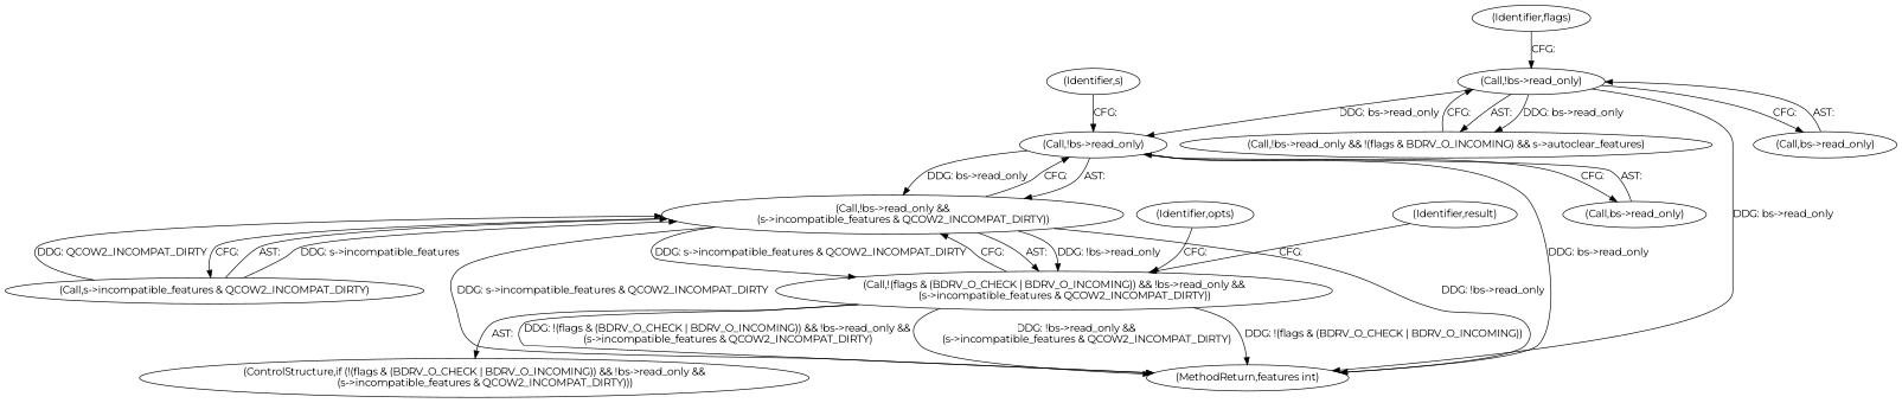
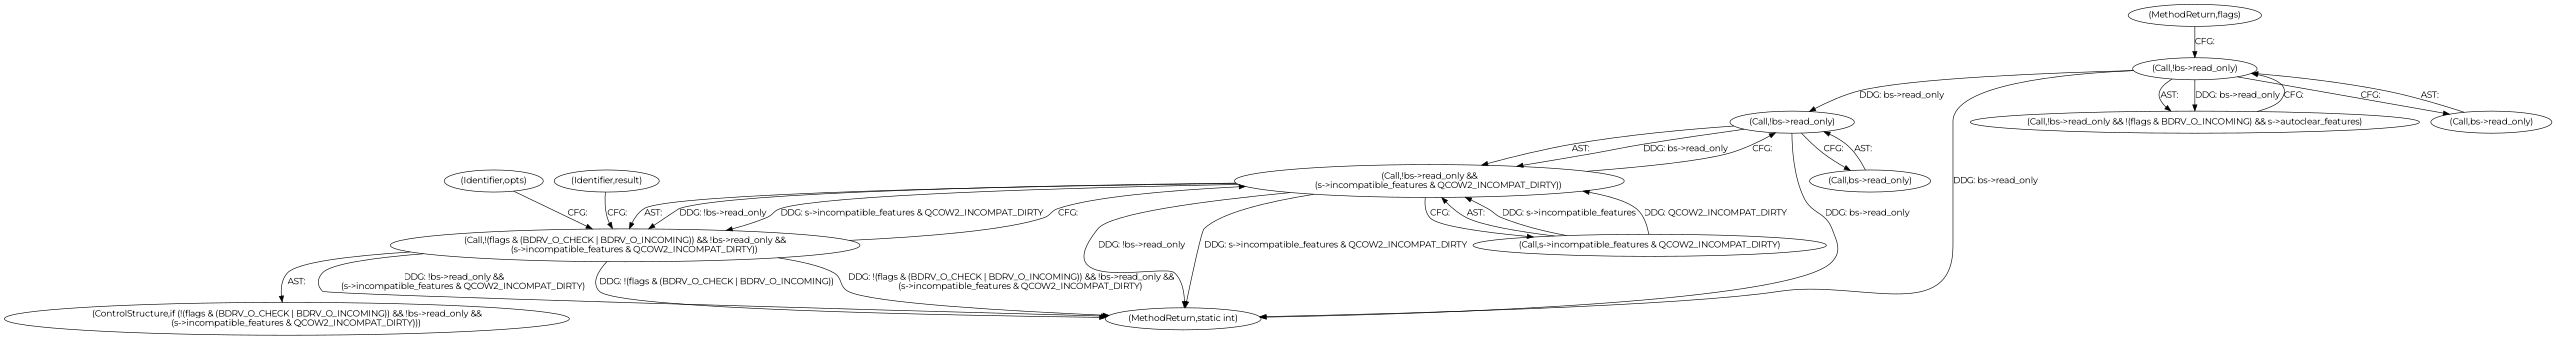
  digraph {
    fontname=Montserrat
    node [fontname=Montserrat]
    edge [fontname=Montserrat]
    n1 [label="(Call,!bs->read_only)"]
    n2 [label="(Call,!bs->read_only &&\n        (s->incompatible_features & QCOW2_INCOMPAT_DIRTY))"]
-   n3 [label="(MethodReturn,features int)"]
+   n3 [label="(MethodReturn,static int)"]
    n4 [label="(Call,bs->read_only)"]
    n5 [label="(Call,!(flags & (BDRV_O_CHECK | BDRV_O_INCOMING)) && !bs->read_only &&\n        (s->incompatible_features & QCOW2_INCOMPAT_DIRTY))"]
    n6 [label="(Call,s->incompatible_features & QCOW2_INCOMPAT_DIRTY)"]
    n7 [label="(Call,!bs->read_only)"]
    n8 [label="(Call,!bs->read_only && !(flags & BDRV_O_INCOMING) && s->autoclear_features)"]
    n9 [label="(Call,bs->read_only)"]
    n10 [label="(ControlStructure,if (!(flags & (BDRV_O_CHECK | BDRV_O_INCOMING)) && !bs->read_only &&\n        (s->incompatible_features & QCOW2_INCOMPAT_DIRTY)))"]
    n11 [label="(Identifier,opts)"]
-   n12 [label="(Identifier,s)"]
    n13 [label="(Identifier,result)"]
-   n14 [label="(Identifier,flags)"]
+   n14 [label="(MethodReturn,flags)"]
    n1 -> n2 [label="AST: "]
    n1 -> n2 [label="DDG: bs->read_only"]
    n1 -> n3 [label="DDG: bs->read_only"]
    n1 -> n4 [label="CFG: "]
    n2 -> n1 [label="CFG: "]
    n2 -> n3 [label="DDG: !bs->read_only"]
    n2 -> n3 [label="DDG: s->incompatible_features & QCOW2_INCOMPAT_DIRTY"]
    n2 -> n5 [label="AST: "]
    n2 -> n5 [label="DDG: !bs->read_only"]
    n2 -> n5 [label="DDG: s->incompatible_features & QCOW2_INCOMPAT_DIRTY"]
    n2 -> n6 [label="CFG: "]
    n4 -> n1 [label="AST: "]
    n5 -> n2 [label="CFG: "]
    n5 -> n3 [label="DDG: !bs->read_only &&\n        (s->incompatible_features & QCOW2_INCOMPAT_DIRTY)"]
    n5 -> n3 [label="DDG: !(flags & (BDRV_O_CHECK | BDRV_O_INCOMING))"]
    n5 -> n3 [label="DDG: !(flags & (BDRV_O_CHECK | BDRV_O_INCOMING)) && !bs->read_only &&\n        (s->incompatible_features & QCOW2_INCOMPAT_DIRTY)"]
    n5 -> n10 [label="AST: "]
    n6 -> n2 [label="AST: "]
    n6 -> n2 [label="DDG: s->incompatible_features"]
    n6 -> n2 [label="DDG: QCOW2_INCOMPAT_DIRTY"]
    n7 -> n1 [label="DDG: bs->read_only"]
    n7 -> n3 [label="DDG: bs->read_only"]
    n7 -> n8 [label="AST: "]
    n7 -> n8 [label="DDG: bs->read_only"]
    n7 -> n9 [label="CFG: "]
    n8 -> n7 [label="CFG: "]
    n9 -> n7 [label="AST: "]
    n11 -> n5 [label="CFG: "]
-   n12 -> n1 [label="CFG: "]
    n13 -> n5 [label="CFG: "]
    n14 -> n7 [label="CFG: "]
  }
